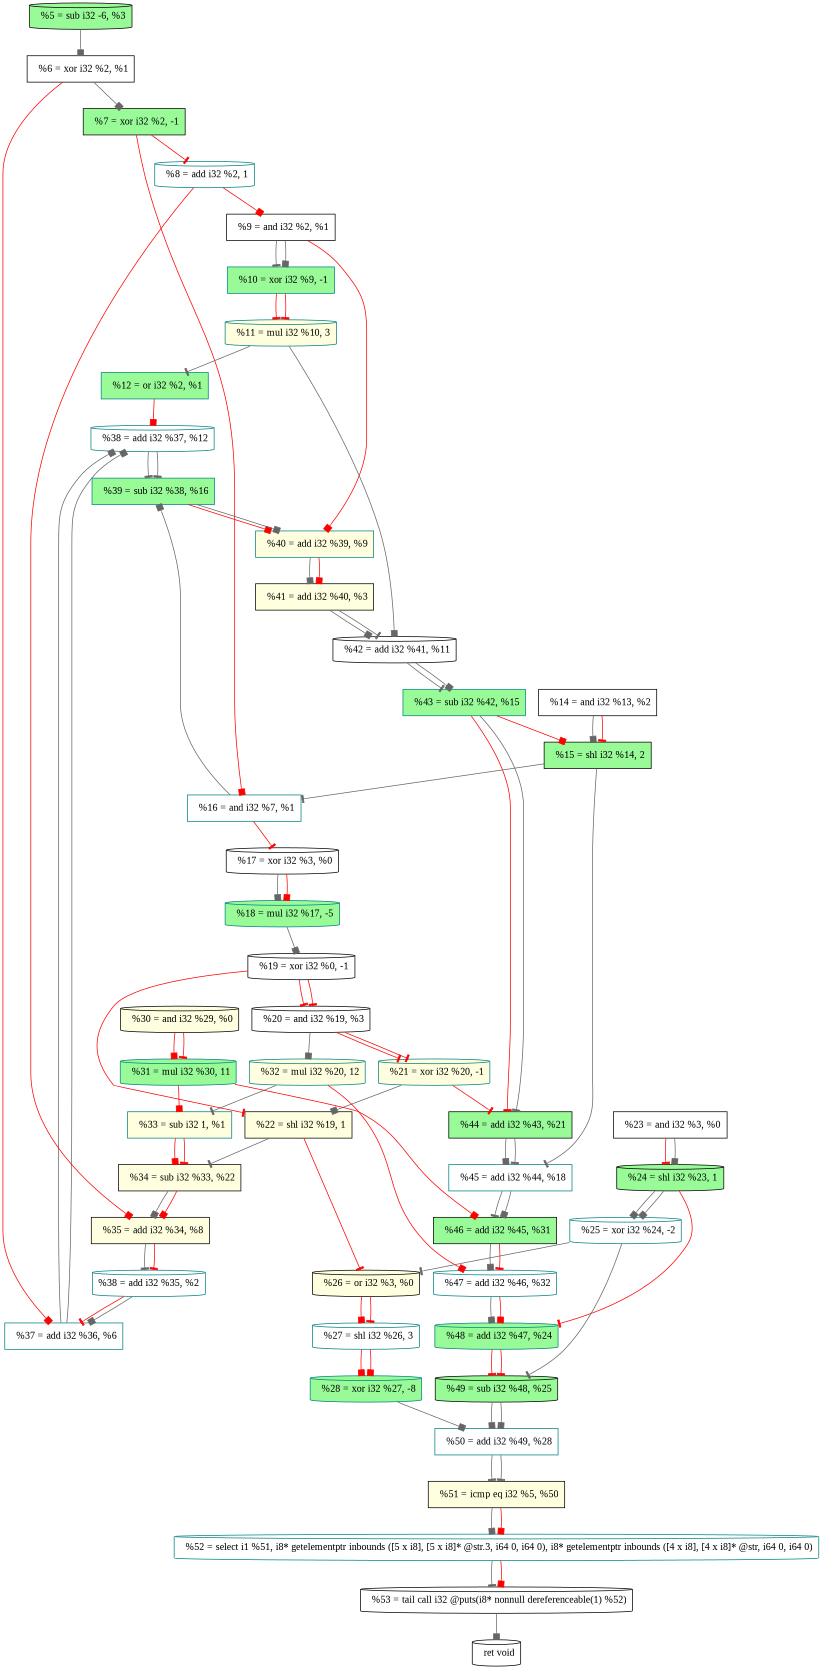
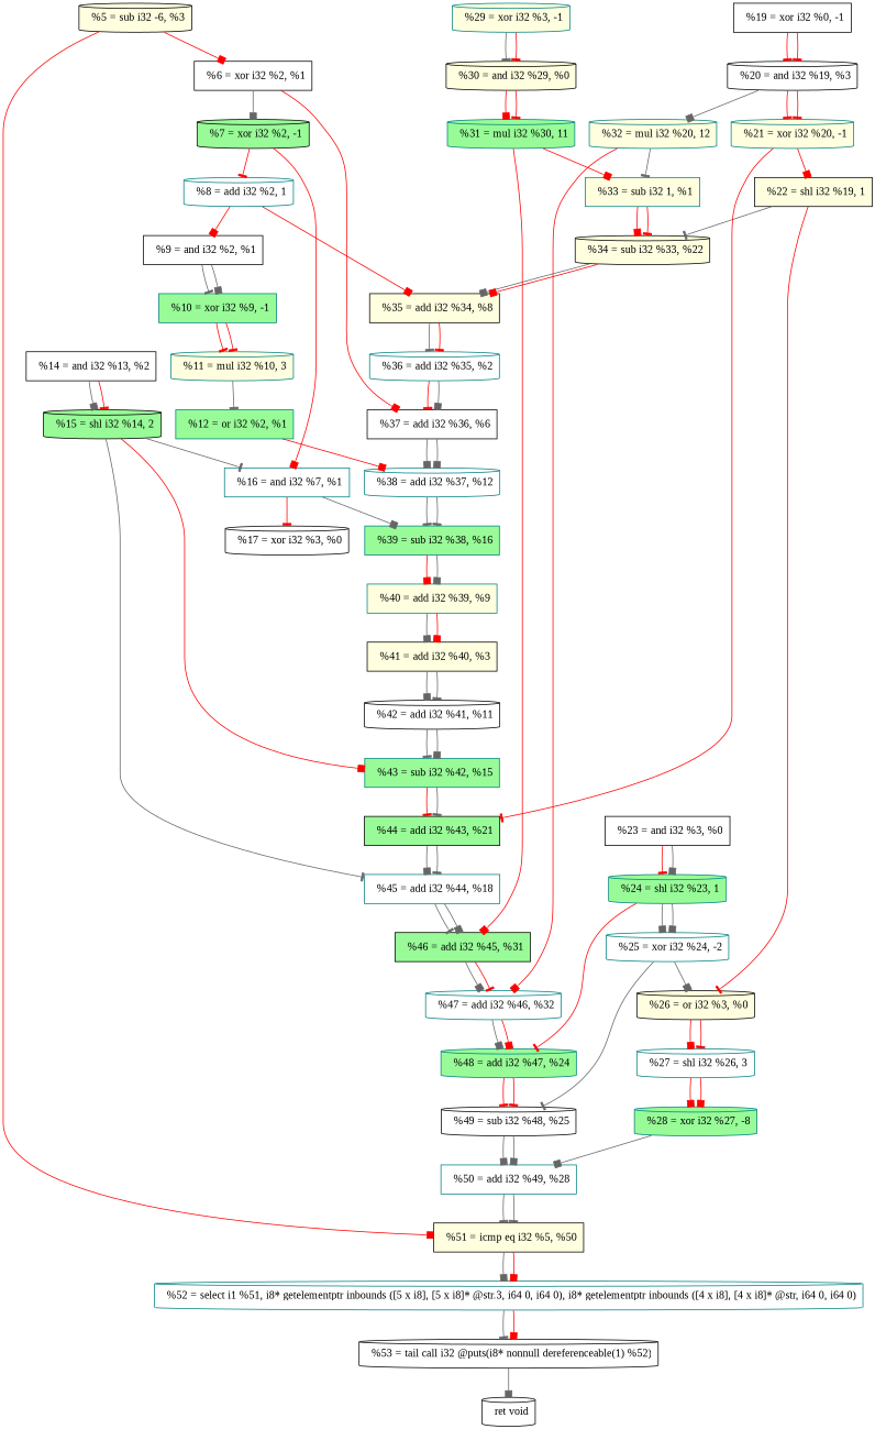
  digraph {
    fontname="Liberation Serif"
    node [color=teal fillcolor=white fontname="Liberation Serif" shape=cylinder style=filled]
    edge [arrowhead=box color=gray40 fontname="Liberation Serif"]
-   n1 [color=black fillcolor=palegreen label="  %5 = sub i32 -6, %3"]
+   n1 [color=black fillcolor=lightyellow label="  %5 = sub i32 -6, %3"]
    n2 [color=black label="  %6 = xor i32 %2, %1" shape=box]
    n3 [color=black fillcolor=lightyellow label="  %51 = icmp eq i32 %5, %50" shape=box]
-   n4 [color=black fillcolor=palegreen label="  %7 = xor i32 %2, -1" shape=box]
-   n5 [label="  %37 = add i32 %36, %6" shape=box]
+   n4 [color=black fillcolor=palegreen label="  %7 = xor i32 %2, -1"]
+   n5 [color=black label="  %37 = add i32 %36, %6" shape=box]
    n6 [label="  %52 = select i1 %51, i8* getelementptr inbounds ([5 x i8], [5 x i8]* @str.3, i64 0, i64 0), i8* getelementptr inbounds ([4 x i8], [4 x i8]* @str, i64 0, i64 0)"]
    n7 [label="  %8 = add i32 %2, 1"]
    n8 [label="  %16 = and i32 %7, %1" shape=box]
    n9 [label="  %38 = add i32 %37, %12"]
    n10 [color=black label="  %9 = and i32 %2, %1" shape=box]
    n11 [color=black fillcolor=lightyellow label="  %35 = add i32 %34, %8" shape=box]
    n12 [color=black label="  %17 = xor i32 %3, %0"]
    n13 [fillcolor=palegreen label="  %39 = sub i32 %38, %16" shape=box]
    n14 [fillcolor=palegreen label="  %10 = xor i32 %9, -1" shape=box]
    n15 [fillcolor=lightyellow label="  %40 = add i32 %39, %9" shape=box]
-   n16 [label="%38 = add i32 %35, %2"]
+   n16 [label="  %36 = add i32 %35, %2"]
    n17 [fillcolor=lightyellow label="  %11 = mul i32 %10, 3"]
    n18 [color=black fillcolor=lightyellow label="  %41 = add i32 %40, %3" shape=box]
    n19 [fillcolor=palegreen label="  %12 = or i32 %2, %1" shape=box]
    n20 [color=black label="  %42 = add i32 %41, %11"]
    n21 [fillcolor=palegreen label="  %43 = sub i32 %42, %15" shape=box]
    n22 [color=black label="  %14 = and i32 %13, %2" shape=box]
-   n23 [color=black fillcolor=palegreen label="  %15 = shl i32 %14, 2" shape=box]
+   n23 [color=black fillcolor=palegreen label="  %15 = shl i32 %14, 2"]
    n24 [label="  %45 = add i32 %44, %18" shape=box]
    n25 [color=black fillcolor=palegreen label="  %44 = add i32 %43, %21" shape=box]
-   n26 [fillcolor=palegreen label="  %18 = mul i32 %17, -5"]
-   n27 [color=black label="  %19 = xor i32 %0, -1"]
+   n27 [color=black label="  %19 = xor i32 %0, -1" shape=box]
    n28 [color=black label="  %20 = and i32 %19, %3"]
    n29 [color=black fillcolor=lightyellow label="  %22 = shl i32 %19, 1" shape=box]
    n30 [color=black fillcolor=palegreen label="  %46 = add i32 %45, %31" shape=box]
    n31 [fillcolor=lightyellow label="  %21 = xor i32 %20, -1"]
    n32 [fillcolor=lightyellow label="  %32 = mul i32 %20, 12"]
-   n33 [color=black fillcolor=lightyellow label="  %34 = sub i32 %33, %22" shape=box]
+   n33 [color=black fillcolor=lightyellow label="  %34 = sub i32 %33, %22"]
    n34 [color=black fillcolor=lightyellow label="  %26 = or i32 %3, %0"]
    n35 [fillcolor=lightyellow label="  %33 = sub i32 1, %1" shape=box]
    n36 [label="  %47 = add i32 %46, %32"]
    n37 [color=black label="  %23 = and i32 %3, %0" shape=box]
-   n38 [color=black fillcolor=palegreen label="  %24 = shl i32 %23, 1"]
+   n38 [fillcolor=palegreen label="  %24 = shl i32 %23, 1"]
    n39 [label="  %25 = xor i32 %24, -2"]
    n40 [fillcolor=palegreen label="  %48 = add i32 %47, %24"]
-   n41 [color=black fillcolor=palegreen label="  %49 = sub i32 %48, %25"]
+   n41 [color=black label="  %49 = sub i32 %48, %25"]
    n42 [label="  %27 = shl i32 %26, 3"]
    n43 [label="  %50 = add i32 %49, %28" shape=box]
    n44 [fillcolor=palegreen label="  %28 = xor i32 %27, -8"]
+   n45 [fillcolor=lightyellow label="  %29 = xor i32 %3, -1"]
    n46 [color=black fillcolor=lightyellow label="  %30 = and i32 %29, %0"]
    n47 [fillcolor=palegreen label="  %31 = mul i32 %30, 11"]
    n48 [color=black label="  %53 = tail call i32 @puts(i8* nonnull dereferenceable(1) %52)"]
    n49 [color=black label="  ret void"]
-   n1 -> n2
+   n1 -> n2 [color=red]
+   n1 -> n3 [color=red]
    n2 -> n4
    n2 -> n5 [color=red]
    n3 -> n6
    n3 -> n6 [color=red]
    n4 -> n7 [arrowhead=tee color=red]
    n4 -> n8 [color=red]
    n5 -> n9
    n5 -> n9
    n6 -> n48 [arrowhead=tee]
    n6 -> n48 [color=red]
    n7 -> n10 [color=red]
    n7 -> n11 [color=red]
    n8 -> n12 [arrowhead=tee color=red]
    n8 -> n13
    n9 -> n13 [arrowhead=tee]
    n9 -> n13 [arrowhead=tee]
    n10 -> n14 [arrowhead=tee]
    n10 -> n14
-   n10 -> n15 [color=red]
    n11 -> n16 [arrowhead=tee]
    n11 -> n16 [arrowhead=tee color=red]
-   n12 -> n26
-   n12 -> n26 [color=red]
    n13 -> n15 [color=red]
    n13 -> n15
    n14 -> n17 [arrowhead=tee color=red]
    n14 -> n17 [arrowhead=tee color=red]
    n15 -> n18
    n15 -> n18 [color=red]
    n16 -> n5 [arrowhead=tee color=red]
    n16 -> n5
    n17 -> n19 [arrowhead=tee]
-   n17 -> n20
    n18 -> n20
    n18 -> n20 [arrowhead=tee]
    n19 -> n9 [color=red]
    n20 -> n21 [arrowhead=tee]
    n20 -> n21
    n21 -> n25 [arrowhead=tee color=red]
    n21 -> n25 [arrowhead=tee]
    n22 -> n23
    n22 -> n23 [arrowhead=tee color=red]
    n23 -> n8 [arrowhead=tee]
-   n21 -> n23 [color=red]
+   n23 -> n21 [color=red]
    n23 -> n24 [arrowhead=tee]
    n24 -> n30 [arrowhead=tee]
    n24 -> n30
    n25 -> n24
    n25 -> n24 [arrowhead=tee]
-   n26 -> n27
    n27 -> n28 [arrowhead=tee color=red]
    n27 -> n28 [arrowhead=tee color=red]
-   n27 -> n29 [arrowhead=tee color=red]
    n28 -> n31 [arrowhead=tee color=red]
    n28 -> n31 [arrowhead=tee color=red]
    n28 -> n32
    n29 -> n33 [arrowhead=tee]
    n29 -> n34 [arrowhead=tee color=red]
    n30 -> n36
    n30 -> n36 [arrowhead=tee color=red]
    n31 -> n25 [arrowhead=tee color=red]
-   n31 -> n29
+   n31 -> n29 [color=red]
    n32 -> n35 [arrowhead=tee]
    n32 -> n36 [color=red]
    n33 -> n11
    n33 -> n11 [color=red]
    n34 -> n42 [color=red]
    n34 -> n42 [arrowhead=tee color=red]
    n35 -> n33 [color=red]
    n35 -> n33 [arrowhead=tee color=red]
    n36 -> n40
    n36 -> n40 [color=red]
    n37 -> n38 [arrowhead=tee color=red]
    n37 -> n38
    n38 -> n39
    n38 -> n39
    n38 -> n40 [arrowhead=tee color=red]
-   n39 -> n34 [arrowhead=tee]
+   n39 -> n34
    n39 -> n41 [arrowhead=tee]
    n40 -> n41 [arrowhead=tee color=red]
    n40 -> n41 [arrowhead=tee color=red]
    n41 -> n43
    n41 -> n43
    n42 -> n44 [color=red]
    n42 -> n44 [color=red]
    n43 -> n3 [arrowhead=tee]
    n43 -> n3 [arrowhead=tee]
    n44 -> n43
+   n45 -> n46 [arrowhead=tee]
+   n45 -> n46 [arrowhead=tee color=red]
    n46 -> n47 [color=red]
    n46 -> n47 [arrowhead=tee color=red]
    n47 -> n30 [color=red]
    n47 -> n35 [color=red]
    n48 -> n49
  }
